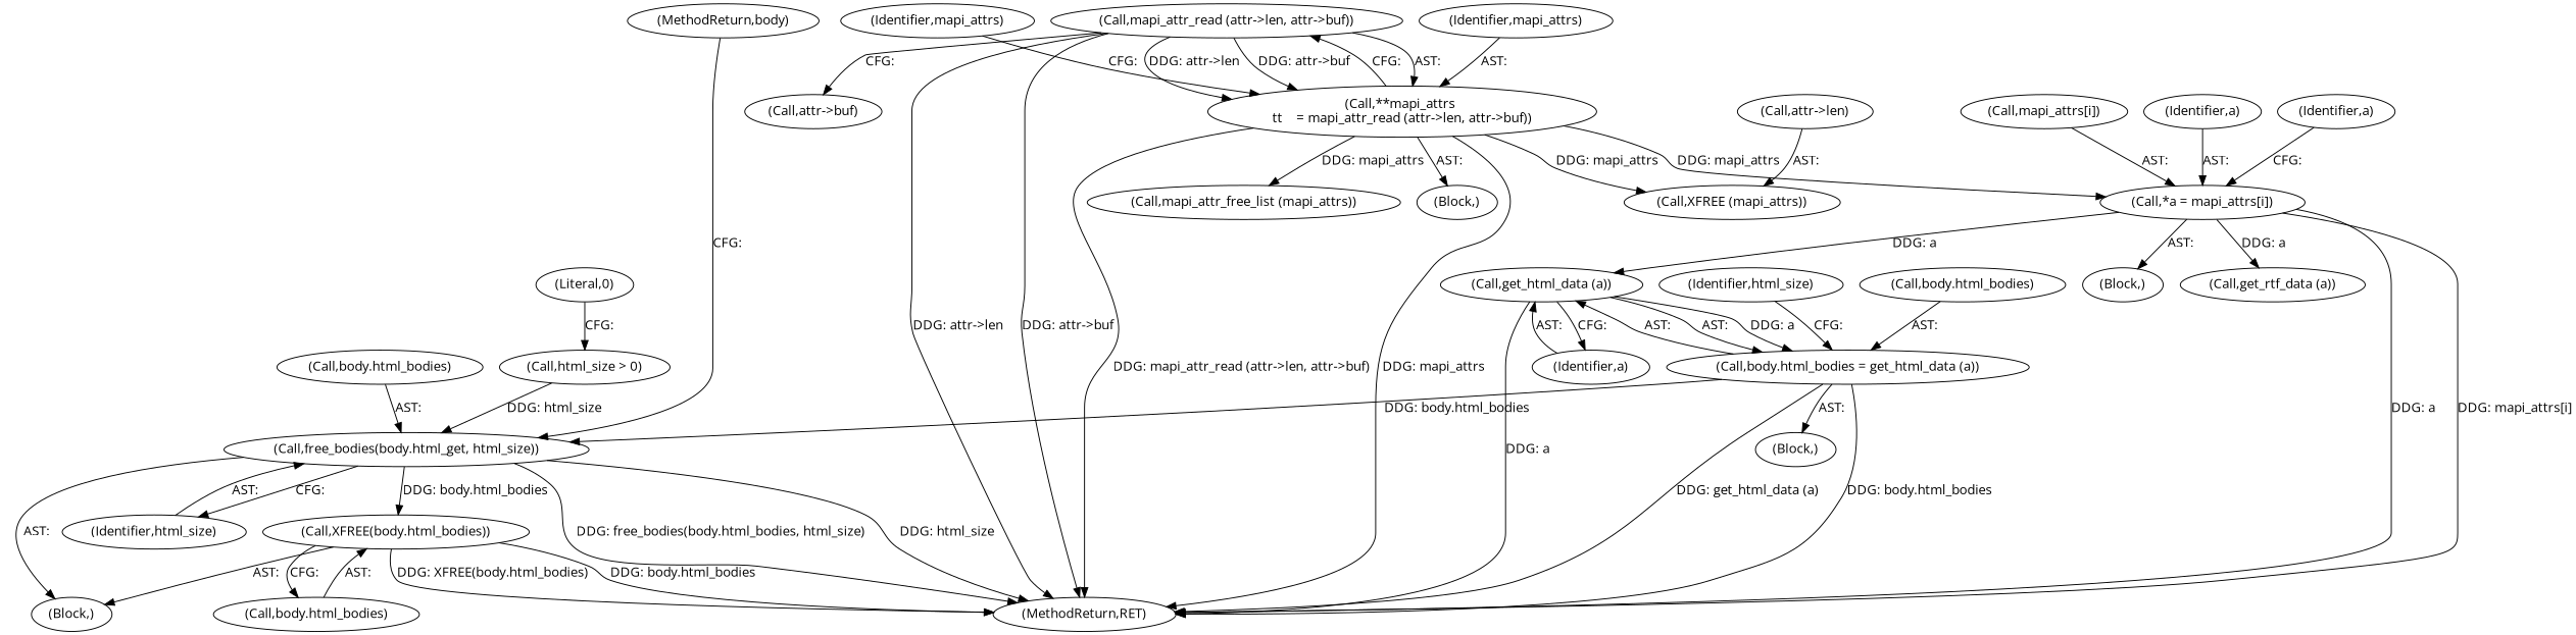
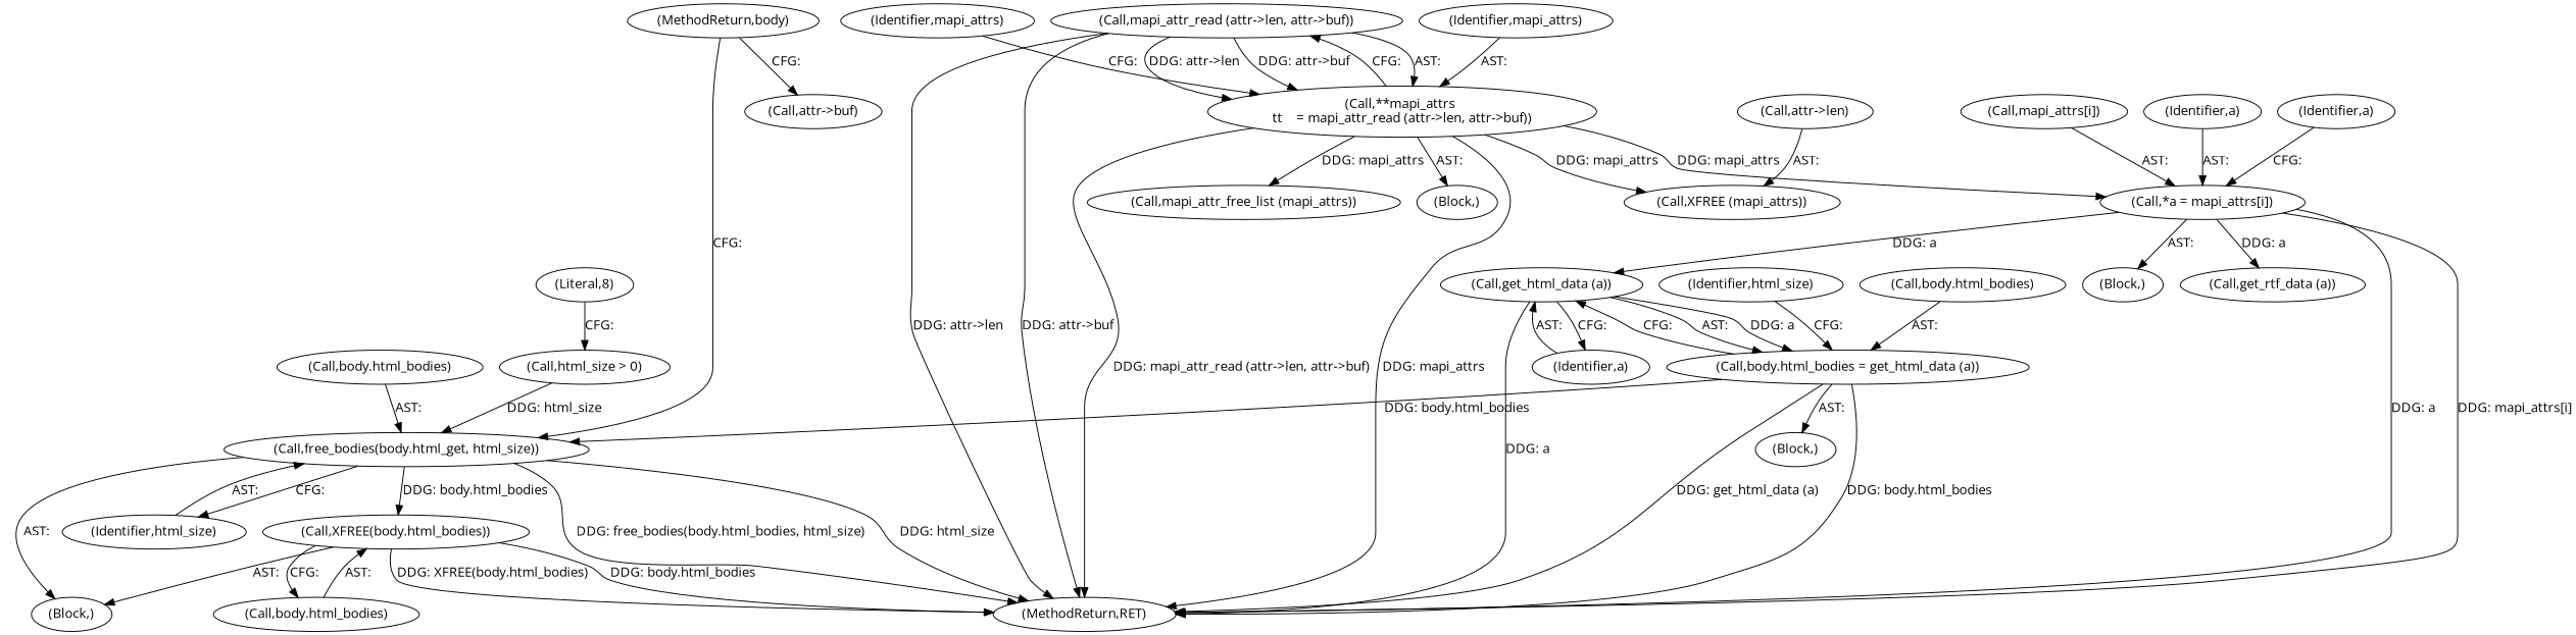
  digraph {
    fontname="Open Sans"
    node [fontname="Open Sans"]
    edge [fontname="Open Sans"]
    n1 [label="(Call,get_html_data (a))"]
    n2 [label="(Call,body.html_bodies = get_html_data (a))"]
    n3 [label="(Identifier,a)"]
    n4 [label="(MethodReturn,RET)"]
    n5 [label="(Call,free_bodies(body.html_get, html_size))"]
    n6 [label="(Block,)"]
    n7 [label="(Call,*a = mapi_attrs[i])"]
    n8 [label="(Block,)"]
    n9 [label="(Call,get_rtf_data (a))"]
    n10 [label="(Call,mapi_attrs[i])"]
    n11 [label="(Call,**mapi_attrs \n\t\t    = mapi_attr_read (attr->len, attr->buf))"]
    n12 [label="(Call,mapi_attr_read (attr->len, attr->buf))"]
    n13 [label="(Call,mapi_attr_free_list (mapi_attrs))"]
    n14 [label="(Block,)"]
    n15 [label="(Call,XFREE (mapi_attrs))"]
    n16 [label="(Call,attr->buf)"]
    n17 [label="(Call,XFREE(body.html_bodies))"]
    n18 [label="(Block,)"]
    n19 [label="(Identifier,html_size)"]
    n20 [label="(Call,body.html_bodies)"]
    n21 [label="(Call,body.html_bodies)"]
    n22 [label="(Call,body.html_bodies)"]
    n23 [label="(Identifier,a)"]
    n24 [label="(Call,html_size > 0)"]
-   n25 [label="(Literal,0)"]
+   n25 [label="(Literal,8)"]
    n26 [label="(Identifier,mapi_attrs)"]
    n27 [label="(Call,attr->len)"]
    n28 [label="(Identifier,a)"]
    n29 [label="(Identifier,html_size)"]
    n30 [label="(Identifier,mapi_attrs)"]
    n31 [label="(MethodReturn,body)"]
    n1 -> n2 [label="AST: "]
    n1 -> n2 [label="DDG: a"]
    n1 -> n3 [label="CFG: "]
    n1 -> n4 [label="DDG: a"]
-   n2 -> n1 [label="AST: "]
+   n2 -> n1 [label="CFG: "]
    n2 -> n4 [label="DDG: body.html_bodies"]
    n2 -> n4 [label="DDG: get_html_data (a)"]
    n2 -> n5 [label="DDG: body.html_bodies"]
    n2 -> n6 [label="AST: "]
    n3 -> n1 [label="AST: "]
    n5 -> n4 [label="DDG: free_bodies(body.html_bodies, html_size)"]
    n5 -> n4 [label="DDG: html_size"]
    n5 -> n17 [label="DDG: body.html_bodies"]
    n5 -> n18 [label="AST: "]
    n5 -> n19 [label="CFG: "]
    n7 -> n1 [label="DDG: a"]
    n7 -> n4 [label="DDG: a"]
    n7 -> n4 [label="DDG: mapi_attrs[i]"]
    n7 -> n8 [label="AST: "]
    n7 -> n9 [label="DDG: a"]
    n10 -> n7 [label="AST: "]
    n11 -> n4 [label="DDG: mapi_attrs"]
    n11 -> n4 [label="DDG: mapi_attr_read (attr->len, attr->buf)"]
    n11 -> n7 [label="DDG: mapi_attrs"]
    n11 -> n12 [label="CFG: "]
    n11 -> n13 [label="DDG: mapi_attrs"]
    n11 -> n14 [label="AST: "]
    n11 -> n15 [label="DDG: mapi_attrs"]
    n12 -> n4 [label="DDG: attr->len"]
    n12 -> n4 [label="DDG: attr->buf"]
    n12 -> n11 [label="AST: "]
    n12 -> n11 [label="DDG: attr->len"]
    n12 -> n11 [label="DDG: attr->buf"]
-   n12 -> n16 [label="CFG: "]
+   n31 -> n16 [label="CFG: "]
    n17 -> n4 [label="DDG: XFREE(body.html_bodies)"]
    n17 -> n4 [label="DDG: body.html_bodies"]
    n17 -> n18 [label="AST: "]
    n17 -> n20 [label="CFG: "]
    n19 -> n5 [label="AST: "]
    n20 -> n17 [label="AST: "]
    n21 -> n5 [label="AST: "]
    n22 -> n2 [label="AST: "]
    n23 -> n7 [label="AST: "]
    n24 -> n5 [label="DDG: html_size"]
    n25 -> n24 [label="CFG: "]
    n26 -> n11 [label="AST: "]
    n27 -> n15 [label="AST: "]
    n28 -> n7 [label="CFG: "]
    n29 -> n2 [label="CFG: "]
    n30 -> n11 [label="CFG: "]
    n31 -> n5 [label="CFG: "]
  }
